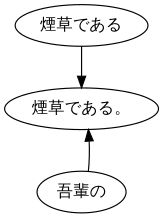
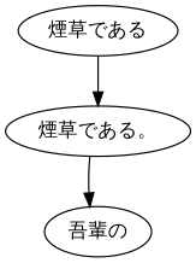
  digraph {
    fontname="IBM Plex Mono"
    node [fontname="IBM Plex Mono"]
    edge [fontname="IBM Plex Mono"]
    n1 [label="煙草である"]
    n2 [label="煙草である。"]
    n3 [label="吾輩の"]
    n1 -> n2
-   n3 -> n2
+   n2 -> n3
  }
